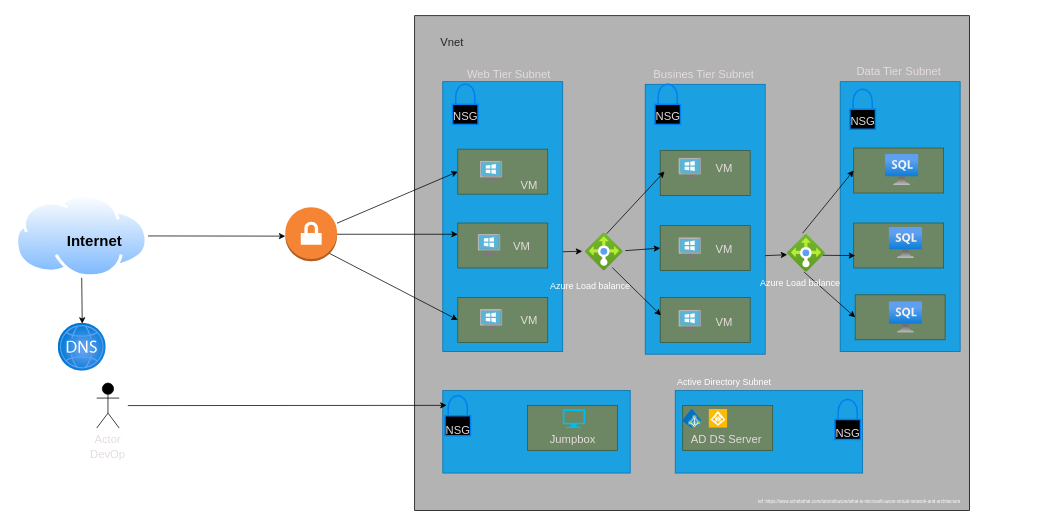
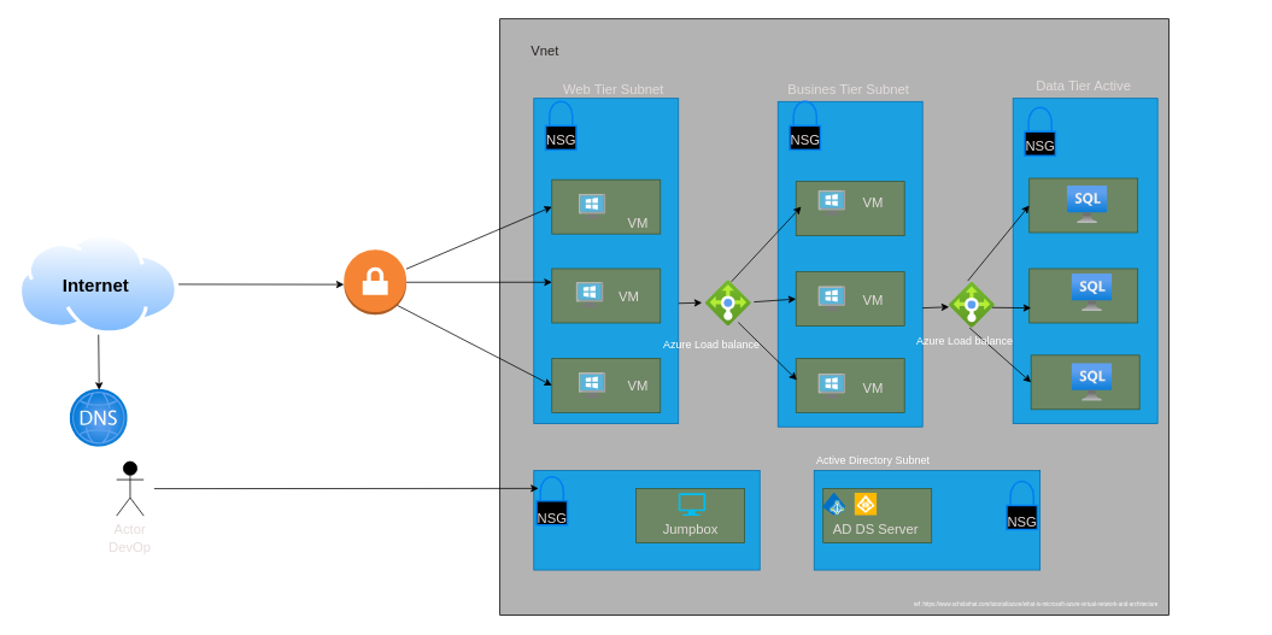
  <mxCell id="0" />
  <mxCell id="1" parent="0" />
  <mxCell id="2" style="edgeStyle=none;html=1;exitX=1;exitY=0.5;exitDx=0;exitDy=0;fontSize=15;fontColor=#e5dcdc;" edge="1" parent="1" source="4"><mxGeometry relative="1" as="geometry"><mxPoint x="380" y="314" as="targetPoint" /></mxGeometry></mxCell>
  <mxCell id="3" style="edgeStyle=none;html=1;exitX=0.5;exitY=1;exitDx=0;exitDy=0;entryX=0.503;entryY=0.012;entryDx=0;entryDy=0;entryPerimeter=0;fontSize=12;fontColor=#FFFFFF;" edge="1" parent="1" source="4" target="79"><mxGeometry relative="1" as="geometry" /></mxCell>
  <mxCell id="4" value="" style="aspect=fixed;perimeter=ellipsePerimeter;html=1;align=center;shadow=0;dashed=0;spacingTop=3;image;image=img/lib/active_directory/internet_cloud.svg;" vertex="1" parent="1"><mxGeometry x="20" y="258" width="176.98" height="111.5" as="geometry" /></mxCell>
- <mxCell id="5" value="&lt;font size=&quot;1&quot; color=&quot;#000000&quot;&gt;&lt;b style=&quot;font-size: 20px;&quot;&gt;Internet&amp;nbsp;&lt;/b&gt;&lt;/font&gt;" style="text;html=1;align=center;verticalAlign=middle;resizable=0;points=[];autosize=1;strokeColor=none;fillColor=none;" vertex="1" parent="1"><mxGeometry x="78.49" y="298.75" width="100" height="40" as="geometry" /></mxCell>
+ <mxCell id="5" value="&lt;font size=&quot;1&quot; color=&quot;#000000&quot;&gt;&lt;b style=&quot;font-size: 20px;&quot;&gt;Internet&amp;nbsp;&lt;/b&gt;&lt;/font&gt;" style="text;html=1;align=center;verticalAlign=middle;resizable=0;points=[];autosize=1;strokeColor=none;fillColor=none;" vertex="1" parent="1"><mxGeometry x="58.49" y="293.75" width="100" height="40" as="geometry" /></mxCell>
  <mxCell id="6" value="" style="outlineConnect=0;dashed=0;verticalLabelPosition=bottom;verticalAlign=top;align=center;html=1;shape=mxgraph.aws3.vpn_gateway;fillColor=#F58534;gradientColor=none;fontSize=20;fontColor=#000000;" vertex="1" parent="1"><mxGeometry x="380" y="275.5" width="69" height="72" as="geometry" /></mxCell>
  <mxCell id="7" value="" style="whiteSpace=wrap;html=1;fontSize=20;fontColor=#000000;fillColor=#B3B3B3;" vertex="1" parent="1"><mxGeometry x="552.5" y="20" width="740" height="660" as="geometry" /></mxCell>
  <mxCell id="8" value="" style="whiteSpace=wrap;html=1;fontSize=20;fontColor=#ffffff;fillColor=#1ba1e2;strokeColor=#006EAF;" vertex="1" parent="1"><mxGeometry x="590" y="108" width="160" height="360" as="geometry" /></mxCell>
  <mxCell id="9" value="" style="whiteSpace=wrap;html=1;fontSize=20;fontColor=#ffffff;fillColor=#1ba1e2;strokeColor=#006EAF;" vertex="1" parent="1"><mxGeometry x="860" y="111.5" width="160" height="360" as="geometry" /></mxCell>
  <mxCell id="10" value="" style="whiteSpace=wrap;html=1;fontSize=20;fontColor=#ffffff;fillColor=#1ba1e2;strokeColor=#006EAF;" vertex="1" parent="1"><mxGeometry x="1120" y="108" width="160" height="360" as="geometry" /></mxCell>
  <mxCell id="11" value="" style="whiteSpace=wrap;html=1;fontSize=20;fontColor=#ffffff;fillColor=#1ba1e2;strokeColor=#006EAF;" vertex="1" parent="1"><mxGeometry x="590" y="520" width="250" height="110" as="geometry" /></mxCell>
  <mxCell id="12" value="" style="whiteSpace=wrap;html=1;fontSize=20;fontColor=#ffffff;fillColor=#1ba1e2;strokeColor=#006EAF;" vertex="1" parent="1"><mxGeometry x="900" y="520" width="250" height="110" as="geometry" /></mxCell>
  <mxCell id="13" value="" style="whiteSpace=wrap;html=1;fontSize=20;fontColor=#ffffff;fillColor=#6d8764;strokeColor=#3A5431;" vertex="1" parent="1"><mxGeometry x="610" y="198" width="120" height="60" as="geometry" /></mxCell>
  <mxCell id="14" value="" style="whiteSpace=wrap;html=1;fontSize=20;fontColor=#ffffff;fillColor=#6d8764;strokeColor=#3A5431;" vertex="1" parent="1"><mxGeometry x="610" y="296.5" width="120" height="60" as="geometry" /></mxCell>
  <mxCell id="15" value="" style="whiteSpace=wrap;html=1;fontSize=20;fontColor=#ffffff;fillColor=#6d8764;strokeColor=#3A5431;" vertex="1" parent="1"><mxGeometry x="610" y="395.75" width="120" height="60" as="geometry" /></mxCell>
  <mxCell id="16" value="" style="whiteSpace=wrap;html=1;fontSize=20;fontColor=#ffffff;fillColor=#6d8764;strokeColor=#3A5431;" vertex="1" parent="1"><mxGeometry x="880" y="200" width="120" height="60" as="geometry" /></mxCell>
  <mxCell id="17" value="" style="whiteSpace=wrap;html=1;fontSize=20;fontColor=#ffffff;fillColor=#6d8764;strokeColor=#3A5431;" vertex="1" parent="1"><mxGeometry x="880" y="300" width="120" height="60" as="geometry" /></mxCell>
  <mxCell id="18" value="" style="whiteSpace=wrap;html=1;fontSize=20;fontColor=#ffffff;fillColor=#6d8764;strokeColor=#3A5431;" vertex="1" parent="1"><mxGeometry x="880" y="395.75" width="120" height="60" as="geometry" /></mxCell>
  <mxCell id="19" value="" style="whiteSpace=wrap;html=1;fontSize=20;fontColor=#ffffff;fillColor=#6d8764;strokeColor=#3A5431;" vertex="1" parent="1"><mxGeometry x="1138" y="196.5" width="120" height="60" as="geometry" /></mxCell>
  <mxCell id="20" value="" style="whiteSpace=wrap;html=1;fontSize=20;fontColor=#ffffff;fillColor=#6d8764;strokeColor=#3A5431;" vertex="1" parent="1"><mxGeometry x="1138" y="296.5" width="120" height="60" as="geometry" /></mxCell>
  <mxCell id="21" value="" style="whiteSpace=wrap;html=1;fontSize=20;fontColor=#ffffff;fillColor=#6d8764;strokeColor=#3A5431;" vertex="1" parent="1"><mxGeometry x="1140" y="392.25" width="120" height="60" as="geometry" /></mxCell>
  <mxCell id="22" value="" style="whiteSpace=wrap;html=1;fontSize=20;fontColor=#ffffff;fillColor=#6d8764;strokeColor=#3A5431;" vertex="1" parent="1"><mxGeometry x="910" y="540" width="120" height="60" as="geometry" /></mxCell>
  <mxCell id="23" value="" style="html=1;verticalLabelPosition=bottom;align=center;labelBackgroundColor=#ffffff;verticalAlign=top;strokeWidth=2;strokeColor=#0080F0;shadow=0;dashed=0;shape=mxgraph.ios7.icons.locked;fontSize=20;fontColor=#000000;fillColor=#000000;" vertex="1" parent="1"><mxGeometry x="603" y="111.5" width="34" height="53.5" as="geometry" /></mxCell>
  <mxCell id="24" value="&lt;font style=&quot;font-size: 15px;&quot; color=&quot;#e5dcdc&quot;&gt;NSG&lt;/font&gt;" style="text;html=1;align=center;verticalAlign=middle;resizable=0;points=[];autosize=1;strokeColor=none;fillColor=none;fontSize=20;fontColor=#000000;" vertex="1" parent="1"><mxGeometry x="590" y="131.5" width="60" height="40" as="geometry" /></mxCell>
  <mxCell id="25" value="" style="html=1;verticalLabelPosition=bottom;align=center;labelBackgroundColor=#ffffff;verticalAlign=top;strokeWidth=2;strokeColor=#0080F0;shadow=0;dashed=0;shape=mxgraph.ios7.icons.locked;fontSize=20;fontColor=#000000;fillColor=#000000;" vertex="1" parent="1"><mxGeometry x="873" y="111.5" width="34" height="53.5" as="geometry" /></mxCell>
  <mxCell id="26" value="&lt;font style=&quot;font-size: 15px;&quot; color=&quot;#e5dcdc&quot;&gt;NSG&lt;/font&gt;" style="text;html=1;align=center;verticalAlign=middle;resizable=0;points=[];autosize=1;strokeColor=none;fillColor=none;fontSize=20;fontColor=#000000;" vertex="1" parent="1"><mxGeometry x="860" y="131.5" width="60" height="40" as="geometry" /></mxCell>
  <mxCell id="27" value="" style="html=1;verticalLabelPosition=bottom;align=center;labelBackgroundColor=#ffffff;verticalAlign=top;strokeWidth=2;strokeColor=#0080F0;shadow=0;dashed=0;shape=mxgraph.ios7.icons.locked;fontSize=20;fontColor=#000000;fillColor=#000000;" vertex="1" parent="1"><mxGeometry x="1133" y="118" width="34" height="53.5" as="geometry" /></mxCell>
  <mxCell id="28" value="&lt;font style=&quot;font-size: 15px;&quot; color=&quot;#e5dcdc&quot;&gt;NSG&lt;/font&gt;" style="text;html=1;align=center;verticalAlign=middle;resizable=0;points=[];autosize=1;strokeColor=none;fillColor=none;fontSize=20;fontColor=#000000;" vertex="1" parent="1"><mxGeometry x="1120" y="138" width="60" height="40" as="geometry" /></mxCell>
  <mxCell id="29" value="" style="whiteSpace=wrap;html=1;fontSize=20;fontColor=#ffffff;fillColor=#6d8764;strokeColor=#3A5431;" vertex="1" parent="1"><mxGeometry x="703" y="540" width="120" height="60" as="geometry" /></mxCell>
  <mxCell id="30" value="" style="html=1;verticalLabelPosition=bottom;align=center;labelBackgroundColor=#ffffff;verticalAlign=top;strokeWidth=2;strokeColor=#0080F0;shadow=0;dashed=0;shape=mxgraph.ios7.icons.locked;fontSize=20;fontColor=#000000;fillColor=#000000;" vertex="1" parent="1"><mxGeometry x="593.02" y="526.75" width="34" height="53.5" as="geometry" /></mxCell>
  <mxCell id="31" value="&lt;font style=&quot;font-size: 15px;&quot; color=&quot;#e5dcdc&quot;&gt;NSG&lt;/font&gt;" style="text;html=1;align=center;verticalAlign=middle;resizable=0;points=[];autosize=1;strokeColor=none;fillColor=none;fontSize=20;fontColor=#000000;" vertex="1" parent="1"><mxGeometry x="580" y="550.25" width="60" height="40" as="geometry" /></mxCell>
  <mxCell id="32" value="" style="html=1;verticalLabelPosition=bottom;align=center;labelBackgroundColor=#ffffff;verticalAlign=top;strokeWidth=2;strokeColor=#0080F0;shadow=0;dashed=0;shape=mxgraph.ios7.icons.locked;fontSize=20;fontColor=#000000;fillColor=#000000;" vertex="1" parent="1"><mxGeometry x="1113.02" y="531.75" width="34" height="53.5" as="geometry" /></mxCell>
  <mxCell id="33" value="&lt;font style=&quot;font-size: 15px;&quot; color=&quot;#e5dcdc&quot;&gt;NSG&lt;/font&gt;" style="text;html=1;align=center;verticalAlign=middle;resizable=0;points=[];autosize=1;strokeColor=none;fillColor=none;fontSize=20;fontColor=#000000;" vertex="1" parent="1"><mxGeometry x="1100" y="555.25" width="60" height="40" as="geometry" /></mxCell>
  <mxCell id="34" value="AD DS Server&amp;nbsp;" style="text;html=1;align=center;verticalAlign=middle;resizable=0;points=[];autosize=1;strokeColor=none;fillColor=none;fontSize=15;fontColor=#e5dcdc;" vertex="1" parent="1"><mxGeometry x="910" y="570" width="120" height="30" as="geometry" /></mxCell>
  <mxCell id="35" value="VM" style="text;html=1;align=center;verticalAlign=middle;resizable=0;points=[];autosize=1;strokeColor=none;fillColor=none;fontSize=15;fontColor=#e5dcdc;" vertex="1" parent="1"><mxGeometry x="680" y="230" width="50" height="30" as="geometry" /></mxCell>
  <mxCell id="36" value="VM" style="text;html=1;align=center;verticalAlign=middle;resizable=0;points=[];autosize=1;strokeColor=none;fillColor=none;fontSize=15;fontColor=#e5dcdc;" vertex="1" parent="1"><mxGeometry x="670" y="311.5" width="50" height="30" as="geometry" /></mxCell>
  <mxCell id="37" value="VM" style="text;html=1;align=center;verticalAlign=middle;resizable=0;points=[];autosize=1;strokeColor=none;fillColor=none;fontSize=15;fontColor=#e5dcdc;" vertex="1" parent="1"><mxGeometry x="680" y="410.75" width="50" height="30" as="geometry" /></mxCell>
  <mxCell id="38" value="" style="sketch=0;aspect=fixed;html=1;points=[];align=center;image;fontSize=12;image=img/lib/mscae/VirtualMachineWindows.svg;fontColor=#e5dcdc;fillColor=#000000;" vertex="1" parent="1"><mxGeometry x="639.57" y="214" width="30.43" height="28" as="geometry" /></mxCell>
  <mxCell id="39" value="" style="sketch=0;aspect=fixed;html=1;points=[];align=center;image;fontSize=12;image=img/lib/mscae/VirtualMachineWindows.svg;fontColor=#e5dcdc;fillColor=#000000;" vertex="1" parent="1"><mxGeometry x="637" y="311.5" width="30.43" height="28" as="geometry" /></mxCell>
  <mxCell id="40" value="" style="sketch=0;aspect=fixed;html=1;points=[];align=center;image;fontSize=12;image=img/lib/mscae/VirtualMachineWindows.svg;fontColor=#e5dcdc;fillColor=#000000;" vertex="1" parent="1"><mxGeometry x="639.57" y="411.75" width="30.43" height="28" as="geometry" /></mxCell>
  <mxCell id="41" value="" style="sketch=0;aspect=fixed;html=1;points=[];align=center;image;fontSize=12;image=img/lib/mscae/VirtualMachineWindows.svg;fontColor=#e5dcdc;fillColor=#000000;" vertex="1" parent="1"><mxGeometry x="904.79" y="210" width="30.43" height="28" as="geometry" /></mxCell>
  <mxCell id="42" value="" style="sketch=0;aspect=fixed;html=1;points=[];align=center;image;fontSize=12;image=img/lib/mscae/VirtualMachineWindows.svg;fontColor=#e5dcdc;fillColor=#000000;" vertex="1" parent="1"><mxGeometry x="904.78" y="316" width="30.43" height="28" as="geometry" /></mxCell>
  <mxCell id="43" value="" style="sketch=0;aspect=fixed;html=1;points=[];align=center;image;fontSize=12;image=img/lib/mscae/VirtualMachineWindows.svg;fontColor=#e5dcdc;fillColor=#000000;" vertex="1" parent="1"><mxGeometry x="904.78" y="412.75" width="30.43" height="28" as="geometry" /></mxCell>
  <mxCell id="44" value="VM" style="text;html=1;align=center;verticalAlign=middle;resizable=0;points=[];autosize=1;strokeColor=none;fillColor=none;fontSize=15;fontColor=#e5dcdc;" vertex="1" parent="1"><mxGeometry x="940" y="208" width="50" height="30" as="geometry" /></mxCell>
  <mxCell id="45" value="VM" style="text;html=1;align=center;verticalAlign=middle;resizable=0;points=[];autosize=1;strokeColor=none;fillColor=none;fontSize=15;fontColor=#e5dcdc;" vertex="1" parent="1"><mxGeometry x="940" y="316" width="50" height="30" as="geometry" /></mxCell>
  <mxCell id="46" value="VM" style="text;html=1;align=center;verticalAlign=middle;resizable=0;points=[];autosize=1;strokeColor=none;fillColor=none;fontSize=15;fontColor=#e5dcdc;" vertex="1" parent="1"><mxGeometry x="940" y="412.75" width="50" height="30" as="geometry" /></mxCell>
  <mxCell id="47" value="" style="aspect=fixed;html=1;points=[];align=center;image;fontSize=12;image=img/lib/azure2/databases/Azure_SQL_VM.svg;fontColor=#e5dcdc;fillColor=#000000;" vertex="1" parent="1"><mxGeometry x="1180" y="204.5" width="44.8" height="42" as="geometry" /></mxCell>
  <mxCell id="48" value="" style="aspect=fixed;html=1;points=[];align=center;image;fontSize=12;image=img/lib/azure2/databases/Azure_SQL_VM.svg;fontColor=#e5dcdc;fillColor=#000000;" vertex="1" parent="1"><mxGeometry x="1185.2" y="302" width="44.8" height="42" as="geometry" /></mxCell>
  <mxCell id="49" value="" style="aspect=fixed;html=1;points=[];align=center;image;fontSize=12;image=img/lib/azure2/databases/Azure_SQL_VM.svg;fontColor=#e5dcdc;fillColor=#000000;" vertex="1" parent="1"><mxGeometry x="1185.2" y="401.25" width="44.8" height="42" as="geometry" /></mxCell>
  <mxCell id="50" value="Web Tier Subnet&amp;nbsp;" style="text;html=1;align=center;verticalAlign=middle;resizable=0;points=[];autosize=1;strokeColor=none;fillColor=none;fontSize=15;fontColor=#e5dcdc;" vertex="1" parent="1"><mxGeometry x="610" y="81.5" width="140" height="30" as="geometry" /></mxCell>
  <mxCell id="51" value="Busines Tier Subnet&amp;nbsp;" style="text;html=1;align=center;verticalAlign=middle;resizable=0;points=[];autosize=1;strokeColor=none;fillColor=none;fontSize=15;fontColor=#e5dcdc;" vertex="1" parent="1"><mxGeometry x="860" y="81.5" width="160" height="30" as="geometry" /></mxCell>
- <mxCell id="52" value="Data Tier Subnet&amp;nbsp;" style="text;html=1;align=center;verticalAlign=middle;resizable=0;points=[];autosize=1;strokeColor=none;fillColor=none;fontSize=15;fontColor=#e5dcdc;" vertex="1" parent="1"><mxGeometry x="1130" y="78" width="140" height="30" as="geometry" /></mxCell>
+ <mxCell id="52" value="Data Tier Active&amp;nbsp;" style="text;html=1;align=center;verticalAlign=middle;resizable=0;points=[];autosize=1;strokeColor=none;fillColor=none;fontSize=15;fontColor=#e5dcdc;" vertex="1" parent="1"><mxGeometry x="1130" y="78" width="140" height="30" as="geometry" /></mxCell>
  <mxCell id="53" value="" style="verticalLabelPosition=bottom;html=1;verticalAlign=top;align=center;strokeColor=none;fillColor=#00BEF2;shape=mxgraph.azure.computer;pointerEvents=1;fontSize=15;fontColor=#e5dcdc;" vertex="1" parent="1"><mxGeometry x="750" y="545" width="30" height="25" as="geometry" /></mxCell>
  <mxCell id="54" value="Jumpbox&lt;br&gt;" style="text;html=1;align=center;verticalAlign=middle;resizable=0;points=[];autosize=1;strokeColor=none;fillColor=none;fontSize=15;fontColor=#e5dcdc;" vertex="1" parent="1"><mxGeometry x="723" y="570" width="80" height="30" as="geometry" /></mxCell>
  <mxCell id="55" value="" style="sketch=0;aspect=fixed;html=1;points=[];align=center;image;fontSize=12;image=img/lib/mscae/Azure_AD_Identity_Protection.svg;fontColor=#e5dcdc;fillColor=#000000;" vertex="1" parent="1"><mxGeometry x="945" y="545" width="25" height="25" as="geometry" /></mxCell>
  <mxCell id="56" value="" style="sketch=0;aspect=fixed;html=1;points=[];align=center;image;fontSize=12;image=img/lib/mscae/Azure_AD_Domain_Services.svg;fontColor=#e5dcdc;fillColor=#000000;" vertex="1" parent="1"><mxGeometry x="910" y="545" width="25" height="25" as="geometry" /></mxCell>
  <mxCell id="57" value="Actor" style="shape=umlActor;verticalLabelPosition=bottom;verticalAlign=top;html=1;outlineConnect=0;fontSize=15;fontColor=#e5dcdc;fillColor=#000000;" vertex="1" parent="1"><mxGeometry x="128.49" y="510" width="30" height="60" as="geometry" /></mxCell>
  <mxCell id="58" value="DevOp" style="text;html=1;align=center;verticalAlign=middle;resizable=0;points=[];autosize=1;strokeColor=none;fillColor=none;fontSize=15;fontColor=#e5dcdc;" vertex="1" parent="1"><mxGeometry x="108" y="590.25" width="70" height="30" as="geometry" /></mxCell>
  <mxCell id="59" value="" style="aspect=fixed;html=1;points=[];align=center;image;fontSize=12;image=img/lib/azure2/networking/Load_Balancers.svg;fontColor=#e5dcdc;fillColor=#000000;" vertex="1" parent="1"><mxGeometry x="780" y="309.5" width="50.5" height="50.5" as="geometry" /></mxCell>
  <mxCell id="60" value="" style="aspect=fixed;html=1;points=[];align=center;image;fontSize=12;image=img/lib/azure2/networking/Load_Balancers.svg;fontColor=#e5dcdc;fillColor=#000000;" vertex="1" parent="1"><mxGeometry x="1049.5" y="311.5" width="50.5" height="50.5" as="geometry" /></mxCell>
  <mxCell id="61" value="" style="endArrow=classic;html=1;fontSize=15;fontColor=#e5dcdc;entryX=0;entryY=0.5;entryDx=0;entryDy=0;" edge="1" parent="1" source="6" target="13"><mxGeometry width="50" height="50" relative="1" as="geometry"><mxPoint x="610" y="340" as="sourcePoint" /><mxPoint x="660" y="290" as="targetPoint" /></mxGeometry></mxCell>
  <mxCell id="62" style="edgeStyle=none;html=1;exitX=1;exitY=0.5;exitDx=0;exitDy=0;exitPerimeter=0;entryX=0;entryY=0.25;entryDx=0;entryDy=0;fontSize=15;fontColor=#e5dcdc;" edge="1" parent="1" source="6" target="14"><mxGeometry relative="1" as="geometry" /></mxCell>
  <mxCell id="63" style="edgeStyle=none;html=1;exitX=0.855;exitY=0.855;exitDx=0;exitDy=0;exitPerimeter=0;entryX=0;entryY=0.5;entryDx=0;entryDy=0;fontSize=15;fontColor=#e5dcdc;" edge="1" parent="1" source="6" target="15"><mxGeometry relative="1" as="geometry" /></mxCell>
  <mxCell id="64" value="" style="endArrow=classic;html=1;fontSize=15;fontColor=#e5dcdc;entryX=-0.079;entryY=0.489;entryDx=0;entryDy=0;entryPerimeter=0;exitX=1.001;exitY=0.63;exitDx=0;exitDy=0;exitPerimeter=0;" edge="1" parent="1" source="8" target="59"><mxGeometry width="50" height="50" relative="1" as="geometry"><mxPoint x="750" y="297" as="sourcePoint" /><mxPoint x="660" y="290" as="targetPoint" /></mxGeometry></mxCell>
  <mxCell id="65" value="" style="endArrow=classic;html=1;fontSize=15;fontColor=#e5dcdc;entryX=-0.003;entryY=0.541;entryDx=0;entryDy=0;entryPerimeter=0;" edge="1" parent="1" target="60"><mxGeometry width="50" height="50" relative="1" as="geometry"><mxPoint x="1020" y="340" as="sourcePoint" /><mxPoint x="1050" y="300" as="targetPoint" /></mxGeometry></mxCell>
  <mxCell id="66" value="" style="endArrow=classic;html=1;fontSize=15;fontColor=#e5dcdc;entryX=0;entryY=0.5;entryDx=0;entryDy=0;exitX=0.565;exitY=0.027;exitDx=0;exitDy=0;exitPerimeter=0;" edge="1" parent="1" source="59"><mxGeometry width="50" height="50" relative="1" as="geometry"><mxPoint x="831" y="276" as="sourcePoint" /><mxPoint x="885.75" y="227.74" as="targetPoint" /></mxGeometry></mxCell>
  <mxCell id="67" value="" style="endArrow=classic;html=1;fontSize=15;fontColor=#e5dcdc;entryX=0;entryY=0.5;entryDx=0;entryDy=0;exitX=1.06;exitY=0.472;exitDx=0;exitDy=0;exitPerimeter=0;" edge="1" parent="1" source="59" target="17"><mxGeometry width="50" height="50" relative="1" as="geometry"><mxPoint x="841" y="286" as="sourcePoint" /><mxPoint x="895.75" y="237.74" as="targetPoint" /></mxGeometry></mxCell>
  <mxCell id="68" value="" style="endArrow=classic;html=1;fontSize=15;fontColor=#e5dcdc;entryX=0.008;entryY=0.399;entryDx=0;entryDy=0;exitX=0.713;exitY=0.918;exitDx=0;exitDy=0;exitPerimeter=0;entryPerimeter=0;" edge="1" parent="1" source="59" target="18"><mxGeometry width="50" height="50" relative="1" as="geometry"><mxPoint x="851" y="296" as="sourcePoint" /><mxPoint x="905.75" y="247.74" as="targetPoint" /></mxGeometry></mxCell>
  <mxCell id="69" value="" style="endArrow=classic;html=1;fontSize=15;fontColor=#e5dcdc;entryX=0;entryY=0.5;entryDx=0;entryDy=0;" edge="1" parent="1" target="19"><mxGeometry width="50" height="50" relative="1" as="geometry"><mxPoint x="1070" y="310" as="sourcePoint" /><mxPoint x="895.75" y="237.74" as="targetPoint" /></mxGeometry></mxCell>
  <mxCell id="70" value="" style="endArrow=classic;html=1;fontSize=15;fontColor=#e5dcdc;" edge="1" parent="1"><mxGeometry width="50" height="50" relative="1" as="geometry"><mxPoint x="1097.02" y="339.5" as="sourcePoint" /><mxPoint x="1140" y="340" as="targetPoint" /></mxGeometry></mxCell>
  <mxCell id="71" value="" style="endArrow=classic;html=1;fontSize=15;fontColor=#e5dcdc;entryX=0;entryY=0.5;entryDx=0;entryDy=0;" edge="1" parent="1" target="21"><mxGeometry width="50" height="50" relative="1" as="geometry"><mxPoint x="1072" y="362" as="sourcePoint" /><mxPoint x="1140" y="278.5" as="targetPoint" /></mxGeometry></mxCell>
  <mxCell id="72" style="edgeStyle=none;html=1;exitX=1;exitY=0.5;exitDx=0;exitDy=0;fontSize=15;fontColor=#e5dcdc;entryX=0.063;entryY=0.242;entryDx=0;entryDy=0;entryPerimeter=0;" edge="1" parent="1" target="30"><mxGeometry relative="1" as="geometry"><mxPoint x="353.02" y="540.25" as="targetPoint" /><mxPoint x="170" y="540" as="sourcePoint" /></mxGeometry></mxCell>
  <mxCell id="73" value="Vnet" style="text;html=1;align=center;verticalAlign=middle;resizable=0;points=[];autosize=1;strokeColor=none;fillColor=none;fontSize=15;fontColor=#2a2323;" vertex="1" parent="1"><mxGeometry x="577.02" y="40" width="50" height="30" as="geometry" /></mxCell>
  <mxCell id="74" value="&lt;font style=&quot;font-size: 6px;&quot;&gt;ref :https://www.scholarhat.com/tutorial/azure/what-is-microsoft-azure-virtual-network-and-architecture&lt;/font&gt;" style="text;html=1;align=center;verticalAlign=middle;resizable=0;points=[];autosize=1;strokeColor=none;fillColor=none;fontSize=15;fontColor=#FFFFFF;" vertex="1" parent="1"><mxGeometry x="1000" y="650" width="290" height="30" as="geometry" /></mxCell>
  <mxCell id="75" value="Text" style="text;html=1;align=center;verticalAlign=middle;resizable=0;points=[];autosize=1;strokeColor=none;fillColor=none;fontSize=6;fontColor=#FFFFFF;" vertex="1" parent="1"><mxGeometry x="1355" y="84" width="30" height="20" as="geometry" /></mxCell>
  <mxCell id="76" value="&lt;font style=&quot;font-size: 20px;&quot;&gt;Application Gateway&lt;/font&gt;" style="text;html=1;align=center;verticalAlign=middle;resizable=0;points=[];autosize=1;strokeColor=none;fillColor=none;fontSize=6;fontColor=#FFFFFF;" vertex="1" parent="1"><mxGeometry x="270" y="230" width="210" height="40" as="geometry" /></mxCell>
  <mxCell id="77" value="Azure Load balance&amp;nbsp;" style="text;html=1;align=center;verticalAlign=middle;resizable=0;points=[];autosize=1;strokeColor=none;fillColor=none;fontSize=12;fontColor=#FFFFFF;" vertex="1" parent="1"><mxGeometry x="723" y="365.75" width="130" height="30" as="geometry" /></mxCell>
  <mxCell id="78" value="Azure Load balance&amp;nbsp;" style="text;html=1;align=center;verticalAlign=middle;resizable=0;points=[];autosize=1;strokeColor=none;fillColor=none;fontSize=12;fontColor=#FFFFFF;" vertex="1" parent="1"><mxGeometry x="1003" y="362.25" width="130" height="30" as="geometry" /></mxCell>
  <mxCell id="79" value="" style="aspect=fixed;html=1;points=[];align=center;image;fontSize=12;image=img/lib/azure2/networking/DNS_Zones.svg;fontColor=#FFFFFF;fillColor=#000000;" vertex="1" parent="1"><mxGeometry x="77" y="430" width="64" height="64" as="geometry" /></mxCell>
  <mxCell id="80" value="Subnet DNS&lt;br&gt;" style="text;html=1;align=center;verticalAlign=middle;resizable=0;points=[];autosize=1;strokeColor=none;fillColor=none;fontSize=12;fontColor=#FFFFFF;" vertex="1" parent="1"><mxGeometry x="116.98" y="392.25" width="80" height="30" as="geometry" /></mxCell>
  <mxCell id="81" value="Active Directory Subnet" style="text;html=1;align=center;verticalAlign=middle;resizable=0;points=[];autosize=1;strokeColor=none;fillColor=none;fontSize=12;fontColor=#FFFFFF;" vertex="1" parent="1"><mxGeometry x="890" y="494" width="150" height="30" as="geometry" /></mxCell>
